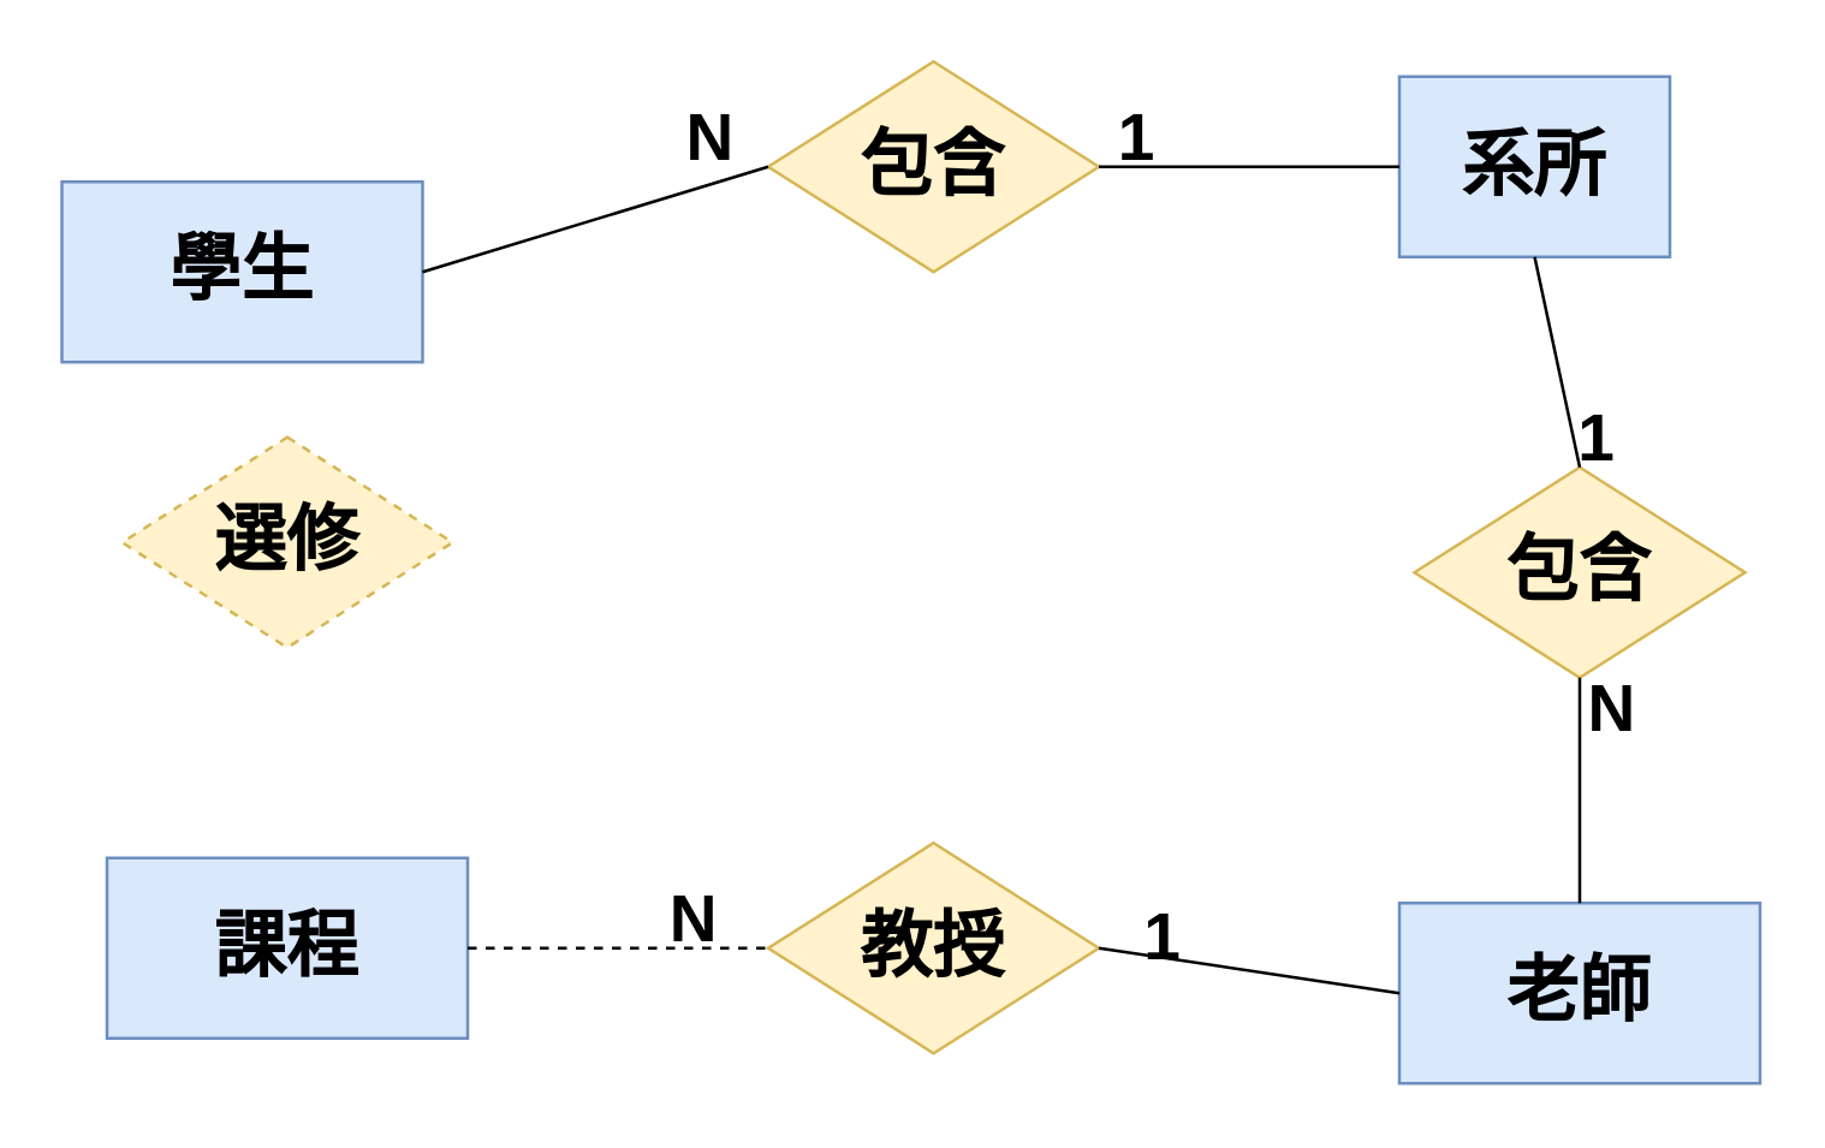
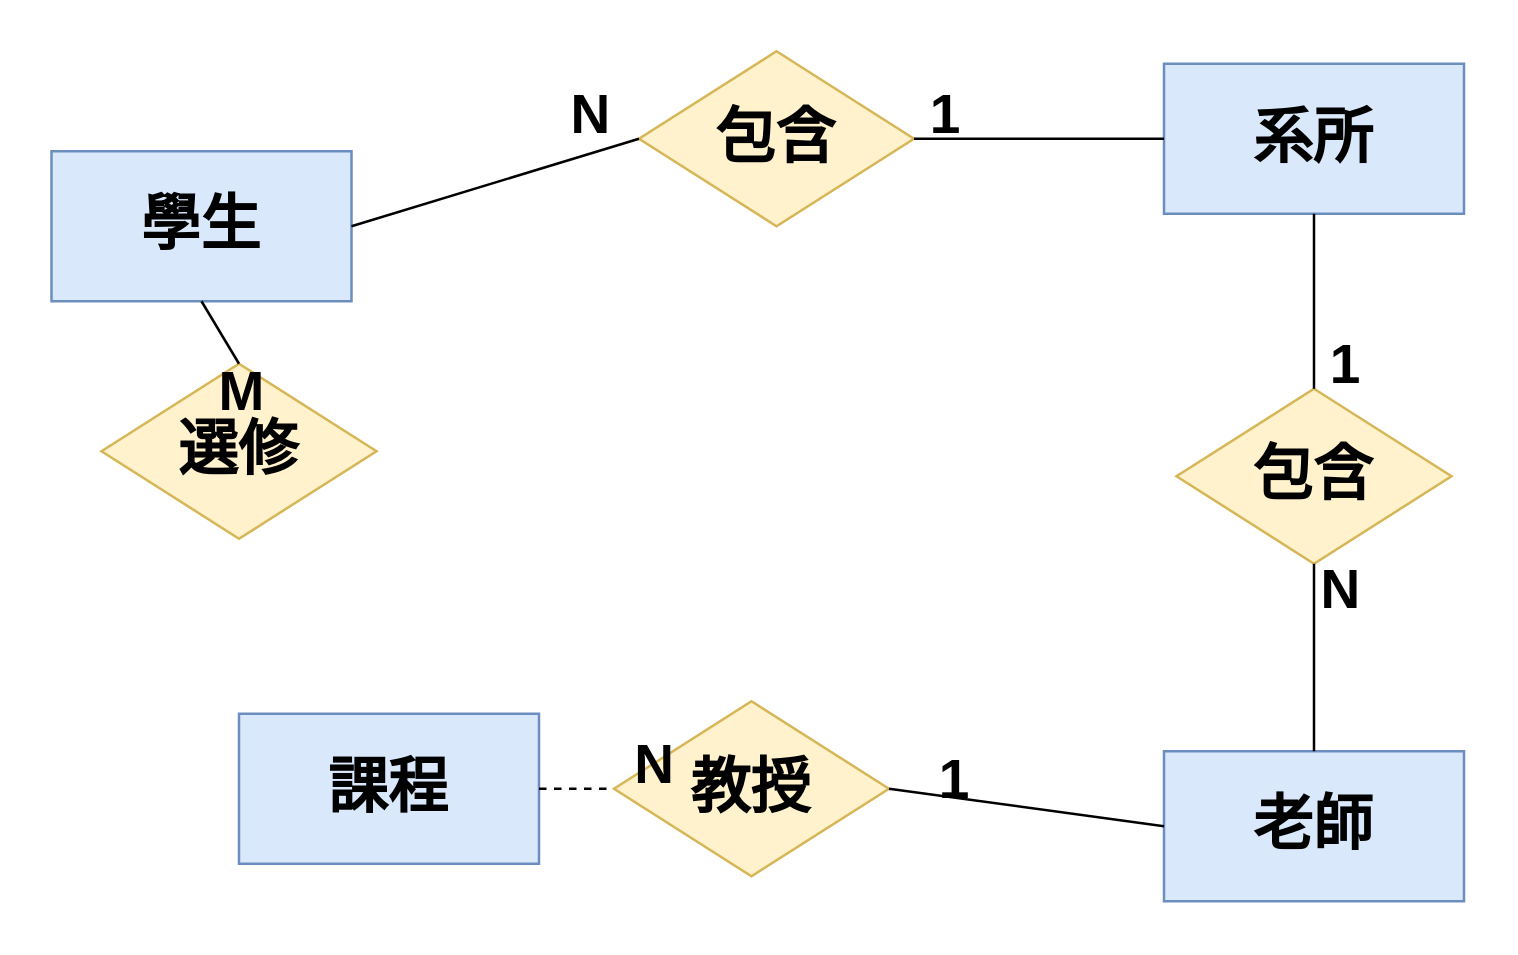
  <mxCell id="0" />
  <mxCell id="1" parent="0" />
  <mxCell id="2" value="&lt;h1&gt;學生&lt;/h1&gt;" style="rounded=0;whiteSpace=wrap;html=1;fillColor=#dae8fc;strokeColor=#6c8ebf;" parent="1" vertex="1"><mxGeometry x="20" y="60" width="120" height="60" as="geometry" /></mxCell>
- <mxCell id="3" value="&lt;h1&gt;教授&lt;/h1&gt;" style="rhombus;whiteSpace=wrap;html=1;fillColor=#fff2cc;strokeColor=#d6b656;" parent="1" vertex="1"><mxGeometry x="255" y="280" width="110" height="70" as="geometry" /></mxCell>
+ <mxCell id="3" value="&lt;h1&gt;教授&lt;/h1&gt;" style="rhombus;whiteSpace=wrap;html=1;fillColor=#fff2cc;strokeColor=#d6b656;" parent="1" vertex="1"><mxGeometry x="245" y="280" width="110" height="70" as="geometry" /></mxCell>
  <mxCell id="4" value="&lt;h1&gt;老師&lt;/h1&gt;" style="rounded=0;whiteSpace=wrap;html=1;fillColor=#dae8fc;strokeColor=#6c8ebf;" parent="1" vertex="1"><mxGeometry x="465" y="300" width="120" height="60" as="geometry" /></mxCell>
- <mxCell id="5" value="&lt;h1&gt;課程&lt;/h1&gt;" style="rounded=0;whiteSpace=wrap;html=1;fillColor=#dae8fc;strokeColor=#6c8ebf;" parent="1" vertex="1"><mxGeometry x="35" y="285" width="120" height="60" as="geometry" /></mxCell>
+ <mxCell id="5" value="&lt;h1&gt;課程&lt;/h1&gt;" style="rounded=0;whiteSpace=wrap;html=1;fillColor=#dae8fc;strokeColor=#6c8ebf;" parent="1" vertex="1"><mxGeometry x="95" y="285" width="120" height="60" as="geometry" /></mxCell>
  <mxCell id="6" value="" style="endArrow=none;html=1;rounded=0;fontFamily=Helvetica;fontSize=11;fontColor=default;labelBackgroundColor=none;entryX=0;entryY=0.5;entryDx=0;entryDy=0;exitX=1;exitY=0.5;exitDx=0;exitDy=0;dashed=1;" parent="1" source="5" target="3" edge="1"><mxGeometry width="50" height="50" relative="1" as="geometry"><mxPoint x="105" y="345" as="sourcePoint" /><mxPoint x="155" y="295" as="targetPoint" /></mxGeometry></mxCell>
  <mxCell id="7" value="&lt;h1&gt;N&lt;/h1&gt;" style="edgeLabel;html=1;align=center;verticalAlign=middle;resizable=0;points=[];fontFamily=Helvetica;fontSize=11;fontColor=default;labelBackgroundColor=none;fillColor=none;gradientColor=none;" parent="6" vertex="1" connectable="0"><mxGeometry x="-0.156" relative="1" as="geometry"><mxPoint x="32" y="-10" as="offset" /></mxGeometry></mxCell>
  <mxCell id="8" value="" style="endArrow=none;html=1;rounded=0;fontFamily=Helvetica;fontSize=11;fontColor=default;labelBackgroundColor=none;exitX=1;exitY=0.5;exitDx=0;exitDy=0;entryX=0;entryY=0.5;entryDx=0;entryDy=0;" parent="1" source="3" target="4" edge="1"><mxGeometry width="50" height="50" relative="1" as="geometry"><mxPoint x="315" y="235" as="sourcePoint" /><mxPoint x="365" y="185" as="targetPoint" /></mxGeometry></mxCell>
  <mxCell id="9" value="&lt;h1&gt;1&lt;/h1&gt;" style="edgeLabel;html=1;align=center;verticalAlign=middle;resizable=0;points=[];fontFamily=Helvetica;fontSize=11;fontColor=default;labelBackgroundColor=none;fillColor=none;gradientColor=none;" parent="8" vertex="1" connectable="0"><mxGeometry x="-0.12" y="4" relative="1" as="geometry"><mxPoint x="-24" y="-6" as="offset" /></mxGeometry></mxCell>
- <mxCell id="10" value="&lt;h1&gt;選修&lt;/h1&gt;" style="rhombus;whiteSpace=wrap;html=1;fillColor=#fff2cc;strokeColor=#d6b656;dashed=1;" parent="1" vertex="1"><mxGeometry x="40" y="145" width="110" height="70" as="geometry" /></mxCell>
- <mxCell id="13" value="&lt;h1&gt;系所&lt;/h1&gt;" style="rounded=0;whiteSpace=wrap;html=1;fillColor=#dae8fc;strokeColor=#6c8ebf;" parent="1" vertex="1"><mxGeometry x="465" y="25" width="90" height="60" as="geometry" /></mxCell>
+ <mxCell id="10" value="&lt;h1&gt;選修&lt;/h1&gt;" style="rhombus;whiteSpace=wrap;html=1;fillColor=#fff2cc;strokeColor=#d6b656;" parent="1" vertex="1"><mxGeometry x="40" y="145" width="110" height="70" as="geometry" /></mxCell>
+ <mxCell id="11" value="" style="endArrow=none;html=1;rounded=0;fontFamily=Helvetica;fontSize=11;fontColor=default;labelBackgroundColor=none;entryX=0.5;entryY=1;entryDx=0;entryDy=0;exitX=0.5;exitY=0;exitDx=0;exitDy=0;" parent="1" source="10" target="2" edge="1"><mxGeometry width="50" height="50" relative="1" as="geometry"><mxPoint x="315" y="235" as="sourcePoint" /><mxPoint x="365" y="185" as="targetPoint" /></mxGeometry></mxCell>
+ <mxCell id="12" value="&lt;h1&gt;M&lt;/h1&gt;" style="edgeLabel;html=1;align=center;verticalAlign=middle;resizable=0;points=[];fontFamily=Helvetica;fontSize=11;fontColor=default;labelBackgroundColor=none;fillColor=none;gradientColor=none;" parent="11" vertex="1" connectable="0"><mxGeometry x="0.25" y="-3" relative="1" as="geometry"><mxPoint x="7" y="28" as="offset" /></mxGeometry></mxCell>
+ <mxCell id="13" value="&lt;h1&gt;系所&lt;/h1&gt;" style="rounded=0;whiteSpace=wrap;html=1;fillColor=#dae8fc;strokeColor=#6c8ebf;" parent="1" vertex="1"><mxGeometry x="465" y="25" width="120" height="60" as="geometry" /></mxCell>
  <mxCell id="14" value="&lt;h1&gt;包含&lt;/h1&gt;" style="rhombus;whiteSpace=wrap;html=1;fillColor=#fff2cc;strokeColor=#d6b656;" parent="1" vertex="1"><mxGeometry x="255" y="20" width="110" height="70" as="geometry" /></mxCell>
  <mxCell id="15" value="&lt;h1&gt;包含&lt;/h1&gt;" style="rhombus;whiteSpace=wrap;html=1;fillColor=#fff2cc;strokeColor=#d6b656;" parent="1" vertex="1"><mxGeometry x="470" y="155" width="110" height="70" as="geometry" /></mxCell>
  <mxCell id="16" value="" style="endArrow=none;html=1;rounded=0;fontFamily=Helvetica;fontSize=11;fontColor=default;labelBackgroundColor=none;entryX=0.5;entryY=1;entryDx=0;entryDy=0;exitX=0.5;exitY=0;exitDx=0;exitDy=0;" parent="1" source="4" target="15" edge="1"><mxGeometry relative="1" as="geometry"><mxPoint x="355" y="215" as="sourcePoint" /><mxPoint x="415" y="205" as="targetPoint" /></mxGeometry></mxCell>
  <mxCell id="17" value="&lt;h1&gt;N&lt;/h1&gt;" style="resizable=0;html=1;whiteSpace=wrap;align=right;verticalAlign=bottom;fontFamily=Helvetica;fontSize=11;fontColor=default;labelBackgroundColor=none;fillColor=none;gradientColor=none;" parent="16" connectable="0" vertex="1"><mxGeometry x="1" relative="1" as="geometry"><mxPoint x="20" y="40" as="offset" /></mxGeometry></mxCell>
  <mxCell id="18" value="" style="endArrow=none;html=1;rounded=0;fontFamily=Helvetica;fontSize=11;fontColor=default;labelBackgroundColor=none;exitX=0.5;exitY=1;exitDx=0;exitDy=0;entryX=0.5;entryY=0;entryDx=0;entryDy=0;" parent="1" source="13" target="15" edge="1"><mxGeometry relative="1" as="geometry"><mxPoint x="255" y="105" as="sourcePoint" /><mxPoint x="415" y="105" as="targetPoint" /></mxGeometry></mxCell>
  <mxCell id="19" value="&lt;h1&gt;1&lt;/h1&gt;" style="resizable=0;html=1;whiteSpace=wrap;align=right;verticalAlign=bottom;fontFamily=Helvetica;fontSize=11;fontColor=default;labelBackgroundColor=none;fillColor=none;gradientColor=none;" parent="18" connectable="0" vertex="1"><mxGeometry relative="1" as="geometry"><mxPoint x="20" y="55" as="offset" /></mxGeometry></mxCell>
  <mxCell id="20" value="" style="endArrow=none;html=1;rounded=0;fontFamily=Helvetica;fontSize=11;fontColor=default;labelBackgroundColor=none;entryX=1;entryY=0.5;entryDx=0;entryDy=0;exitX=0;exitY=0.5;exitDx=0;exitDy=0;" parent="1" source="13" target="14" edge="1"><mxGeometry relative="1" as="geometry"><mxPoint x="255" y="105" as="sourcePoint" /><mxPoint x="415" y="105" as="targetPoint" /></mxGeometry></mxCell>
  <mxCell id="21" value="&lt;h1&gt;1&lt;/h1&gt;" style="resizable=0;html=1;whiteSpace=wrap;align=right;verticalAlign=bottom;fontFamily=Helvetica;fontSize=11;fontColor=default;labelBackgroundColor=none;fillColor=none;gradientColor=none;" parent="20" connectable="0" vertex="1"><mxGeometry x="1" relative="1" as="geometry"><mxPoint x="20" y="20" as="offset" /></mxGeometry></mxCell>
  <mxCell id="22" value="" style="endArrow=none;html=1;rounded=0;fontFamily=Helvetica;fontSize=11;fontColor=default;labelBackgroundColor=none;exitX=1;exitY=0.5;exitDx=0;exitDy=0;entryX=0;entryY=0.5;entryDx=0;entryDy=0;" parent="1" source="2" target="14" edge="1"><mxGeometry relative="1" as="geometry"><mxPoint x="150" y="54.5" as="sourcePoint" /><mxPoint x="235" y="55" as="targetPoint" /></mxGeometry></mxCell>
  <mxCell id="23" value="&lt;h1&gt;N&lt;/h1&gt;" style="resizable=0;html=1;whiteSpace=wrap;align=right;verticalAlign=bottom;fontFamily=Helvetica;fontSize=11;fontColor=default;labelBackgroundColor=none;fillColor=none;gradientColor=none;" parent="22" connectable="0" vertex="1"><mxGeometry x="1" relative="1" as="geometry"><mxPoint x="-10" y="20" as="offset" /></mxGeometry></mxCell>
